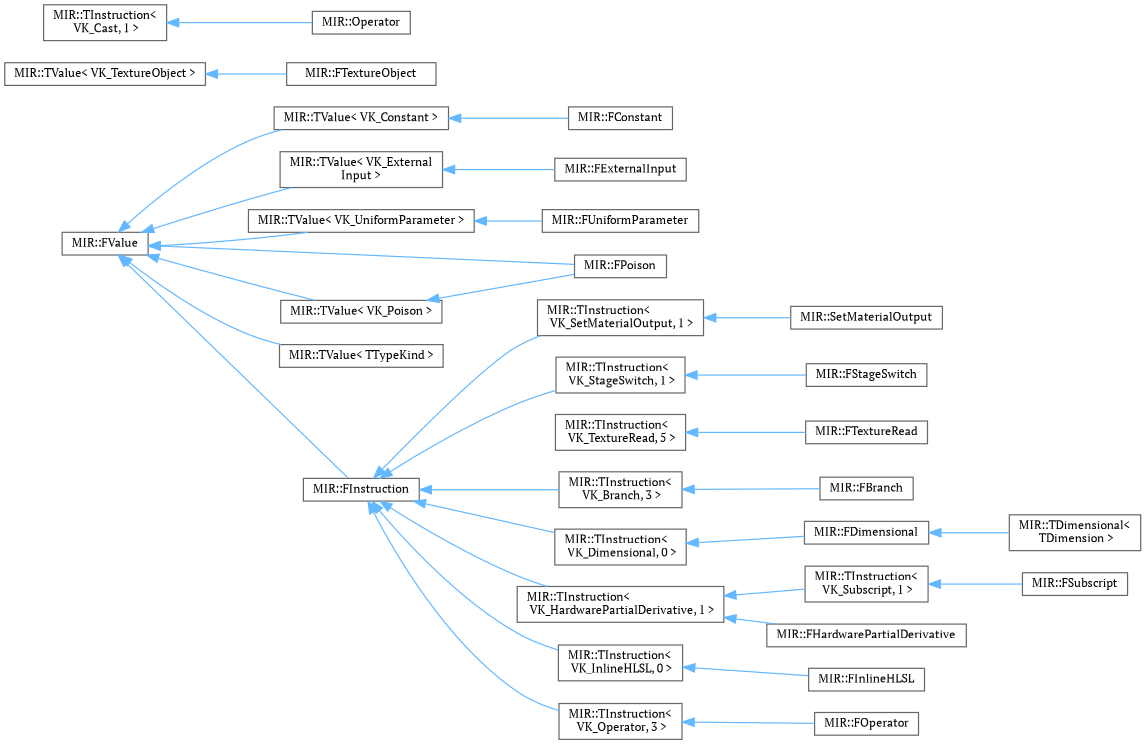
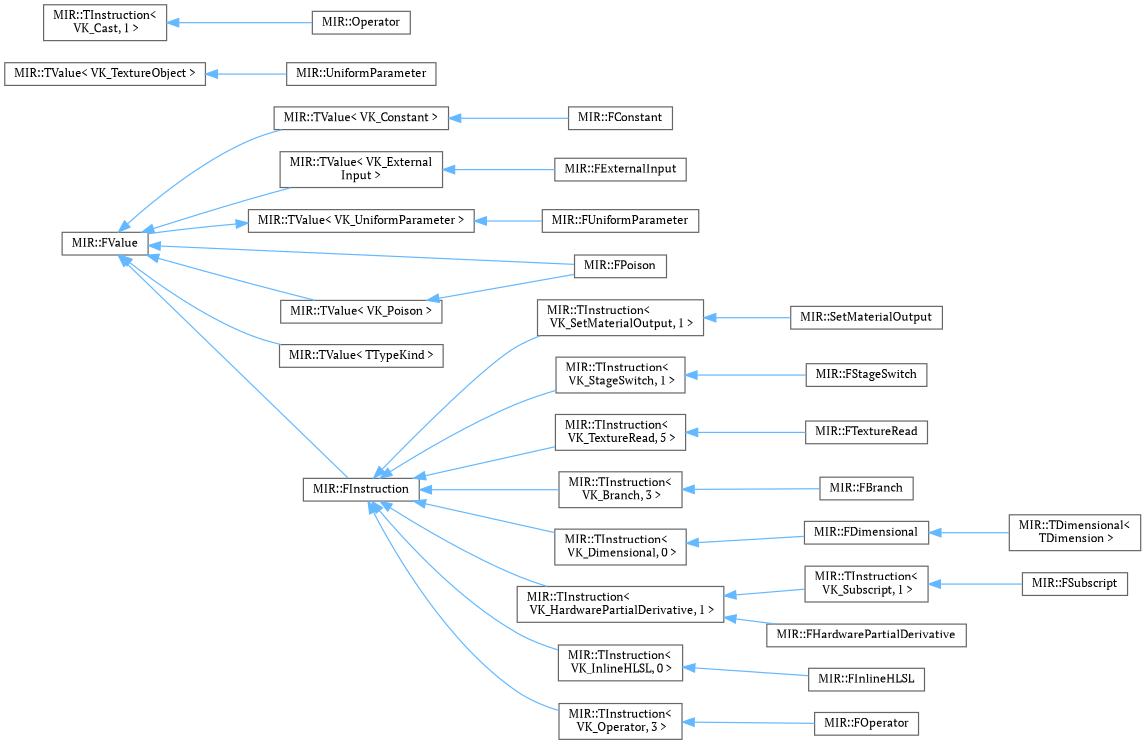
  digraph {
    fontname="PT Serif"
    rankdir=LR
    node [color=grey40 fillcolor=white fontname="PT Serif" fontsize=10 shape=box style=filled]
    edge [color=steelblue1 dir=back fontname="PT Serif" fontsize=10 labelfontname=Helvetica labelfontsize=10 style=solid]
    n1 [height=0.2 label="MIR::FValue" width=0.4]
    n2 [height=0.2 label="MIR::TValue\< VK_Constant \>" width=0.4]
    n3 [height=0.2 label="MIR::TValue\< VK_External\lInput \>" width=0.4]
    n4 [height=0.2 label="MIR::TValue\< VK_Poison \>" width=0.4]
    n5 [height=0.2 label="MIR::TValue\< VK_UniformParameter \>" width=0.4]
    n6 [height=0.2 label="MIR::FInstruction" width=0.4]
    n7 [height=0.2 label="MIR::TValue\< TTypeKind \>" width=0.4]
    n8 [height=0.2 label="MIR::FPoison" width=0.4]
    n9 [height=0.2 label="MIR::FConstant" width=0.4]
    n10 [height=0.2 label="MIR::FExternalInput" width=0.4]
    n11 [height=0.2 label="MIR::TValue\< VK_TextureObject \>" width=0.4]
-   n12 [height=0.2 label="MIR::FTextureObject" width=0.4]
+   n12 [height=0.2 label="MIR::UniformParameter" width=0.4]
    n13 [height=0.2 label="MIR::FUniformParameter" width=0.4]
    n14 [height=0.2 label="MIR::TInstruction\<\l VK_Branch, 3 \>" width=0.4]
    n15 [height=0.2 label="MIR::TInstruction\<\l VK_Dimensional, 0 \>" width=0.4]
    n16 [height=0.2 label="MIR::TInstruction\<\l VK_HardwarePartialDerivative, 1 \>" width=0.4]
    n17 [height=0.2 label="MIR::TInstruction\<\l VK_InlineHLSL, 0 \>" width=0.4]
    n18 [height=0.2 label="MIR::TInstruction\<\l VK_Operator, 3 \>" width=0.4]
    n19 [height=0.2 label="MIR::TInstruction\<\l VK_SetMaterialOutput, 1 \>" width=0.4]
    n20 [height=0.2 label="MIR::TInstruction\<\l VK_StageSwitch, 1 \>" width=0.4]
    n21 [height=0.2 label="MIR::TInstruction\<\l VK_TextureRead, 5 \>" width=0.4]
    n22 [height=0.2 label="MIR::FBranch" width=0.4]
    n23 [height=0.2 label="MIR::TInstruction\<\l VK_Cast, 1 \>" width=0.4]
    n24 [height=0.2 label="MIR::Operator" width=0.4]
    n25 [height=0.2 label="MIR::FDimensional" width=0.4]
    n26 [height=0.2 label="MIR::TInstruction\<\l VK_Subscript, 1 \>" width=0.4]
    n27 [height=0.2 label="MIR::FHardwarePartialDerivative" width=0.4]
    n28 [height=0.2 label="MIR::FInlineHLSL" width=0.4]
    n29 [height=0.2 label="MIR::FOperator" width=0.4]
    n30 [height=0.2 label="MIR::SetMaterialOutput" width=0.4]
    n31 [height=0.2 label="MIR::FStageSwitch" width=0.4]
    n32 [height=0.2 label="MIR::FSubscript" width=0.4]
    n33 [height=0.2 label="MIR::FTextureRead" width=0.4]
    n34 [height=0.2 label="MIR::TDimensional\<\l TDimension \>" width=0.4]
    n1 -> n2
    n1 -> n3
    n1 -> n4
-   n1 -> n5
+   n5 -> n1
    n1 -> n6
    n1 -> n7
    n1 -> n8
    n2 -> n9
    n3 -> n10
    n4 -> n8
    n5 -> n13
    n6 -> n14
    n6 -> n15
    n6 -> n16
    n6 -> n17
    n6 -> n18
    n6 -> n19
    n6 -> n20
+   n6 -> n21
    n11 -> n12
    n14 -> n22
    n15 -> n25
    n16 -> n26
    n16 -> n27
    n17 -> n28
    n18 -> n29
    n19 -> n30
    n20 -> n31
    n21 -> n33
    n23 -> n24
    n25 -> n34
    n26 -> n32
  }
